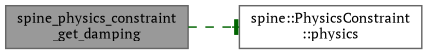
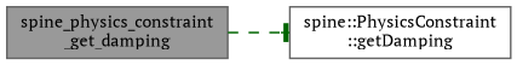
  digraph {
    rankdir=LR
    fontname="PT Serif"
    node [fontname="PT Serif" fontsize=10 shape=box style=filled]
    n1 [color=gray40 fillcolor=grey60 fontcolor=black height=0.2 label="spine_physics_constraint\l_get_damping" width=0.4]
-   n2 [color=grey40 fillcolor=white height=0.2 label="spine::PhysicsConstraint\l::physics" width=0.4]
+   n2 [color=grey40 fillcolor=white height=0.2 label="spine::PhysicsConstraint\l::getDamping" width=0.4]
    n1 -> n2 [color=darkgreen fontname="PT Serif" fontsize=10 labelfontname=Helvetica labelfontsize=10 style=dashed arrowhead=tee]
  }
